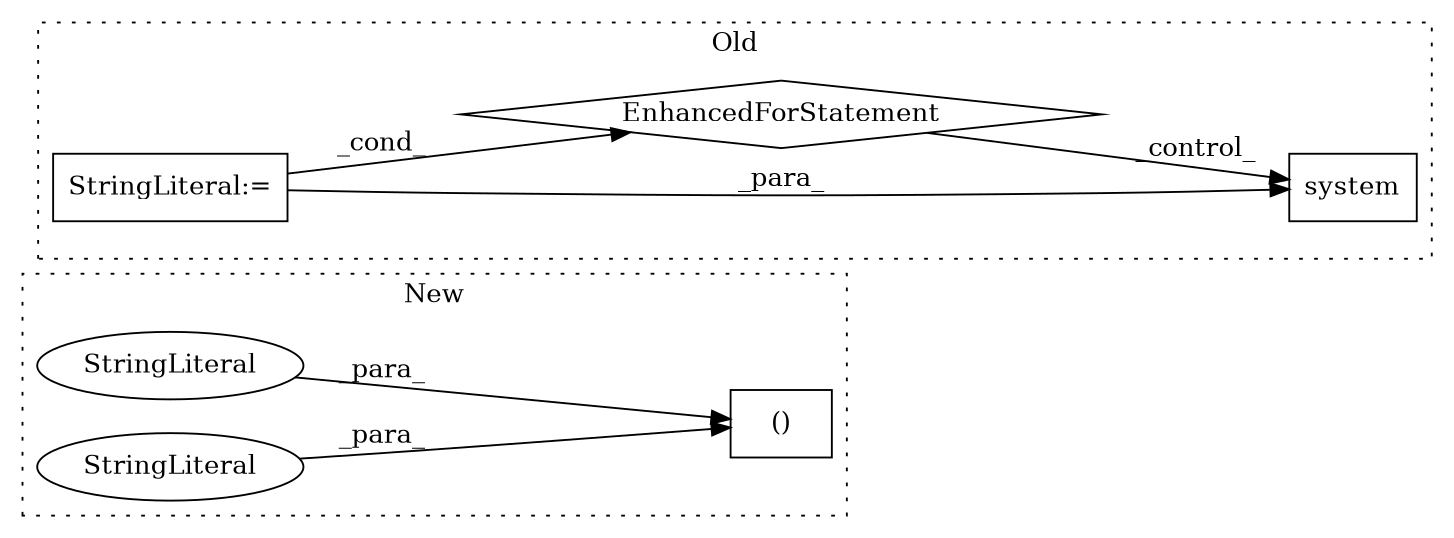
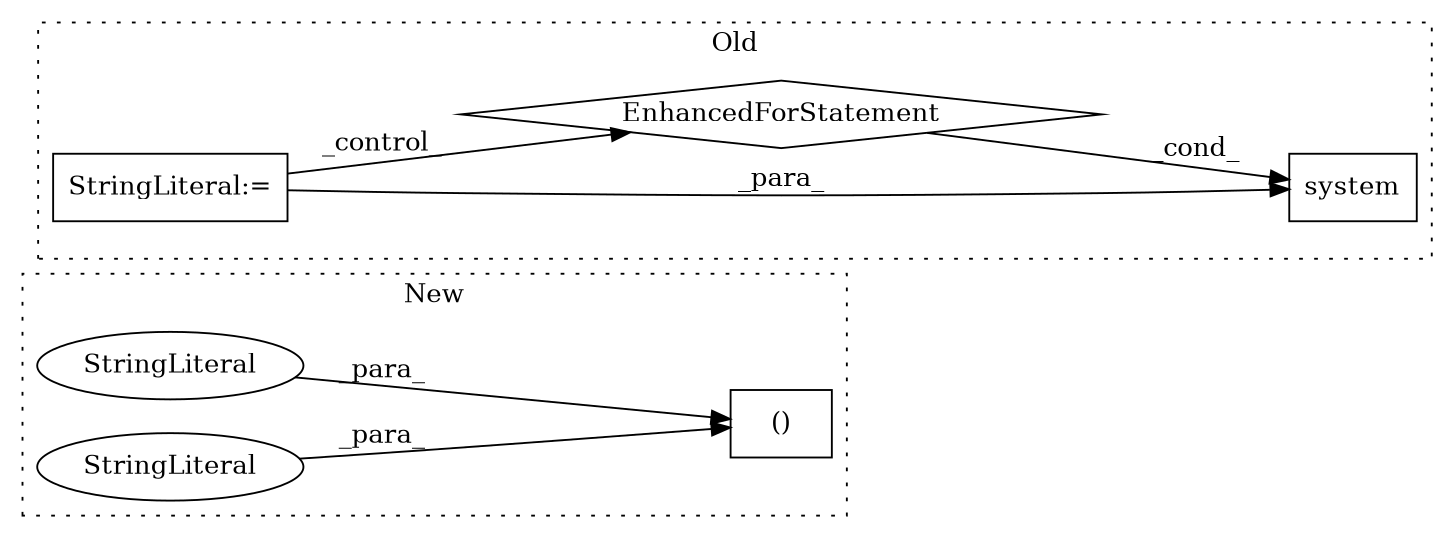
  digraph {
    rankdir=LR
    node [a=45 l=16 shape=box]
    n1 [a=106 l=89 label="()" s=44398]
    n2 [label=StringLiteral s=44442 shape=ellipse]
    n3 [label=StringLiteral s=44471 shape=ellipse]
    n4 [a=32 l="7,1" label=system s="44425,44435"]
    n5 [a=70 l="53,2" label=EnhancedForStatement s="44342,44412" shape=diamond]
    n6 [a=7 l=1 label="StringLiteral:=" s=44026]
    subgraph cluster_1 {
      label=New
      style=dotted
      n1
      n2
      n3
    }
    subgraph cluster_2 {
      label=Old
      style=dotted
      n4
      n5
      n6
    }
    n2 -> n1 [label=_para_]
    n3 -> n1 [label=_para_]
-   n5 -> n4 [label=_control_]
+   n5 -> n4 [label=_cond_]
    n6 -> n4 [label=_para_]
-   n6 -> n5 [label=_cond_]
+   n6 -> n5 [label=_control_]
  }
